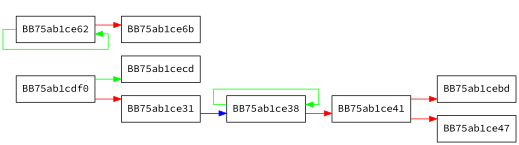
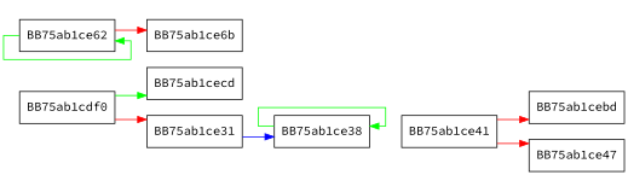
  digraph {
    fontname="Source Code Pro"
    rankdir=LR
    splines=ortho
    node [fontname="Source Code Pro" shape=box]
    edge [color=red fontname="Source Code Pro"]
    BB75ab1cdf0
    BB75ab1cecd
    BB75ab1ce31
    BB75ab1ce38
    BB75ab1ce41
    BB75ab1cebd
    BB75ab1ce47
    BB75ab1ce62
    BB75ab1ce6b
    BB75ab1cdf0 -> BB75ab1cecd [color=green]
    BB75ab1cdf0 -> BB75ab1ce31
    BB75ab1ce31 -> BB75ab1ce38 [color=blue]
    BB75ab1ce38 -> BB75ab1ce38 [color=green]
-   BB75ab1ce38 -> BB75ab1ce41
    BB75ab1ce41 -> BB75ab1cebd
    BB75ab1ce41 -> BB75ab1ce47
    BB75ab1ce62 -> BB75ab1ce62 [color=green]
    BB75ab1ce62 -> BB75ab1ce6b
  }
